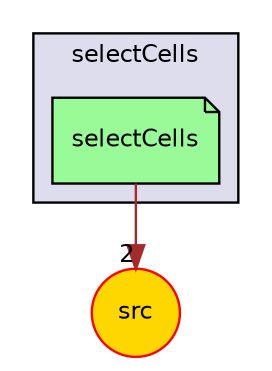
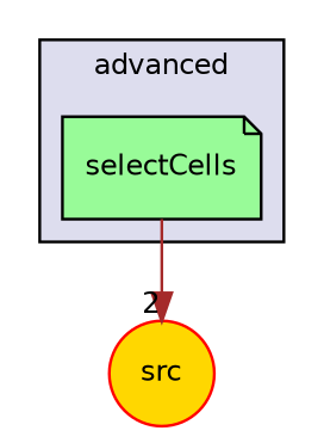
  digraph {
    compound=true
    node [fontname=Helvetica fontsize=10 style=filled]
    n1 [fillcolor=palegreen label=selectCells pencolor=black shape=note]
    n2 [color=red label=src shape=circle fillcolor=gold]
    subgraph cluster_1 {
      bgcolor="#ddddee"
      fontname=Helvetica
      fontsize=10
-     label=selectCells
+     label=advanced
      pencolor=black
      n1
    }
    n1 -> n2 [headlabel=2 labeldistance=1.5 labelfontname=Helvetica labelfontsize=10 color=brown]
  }
